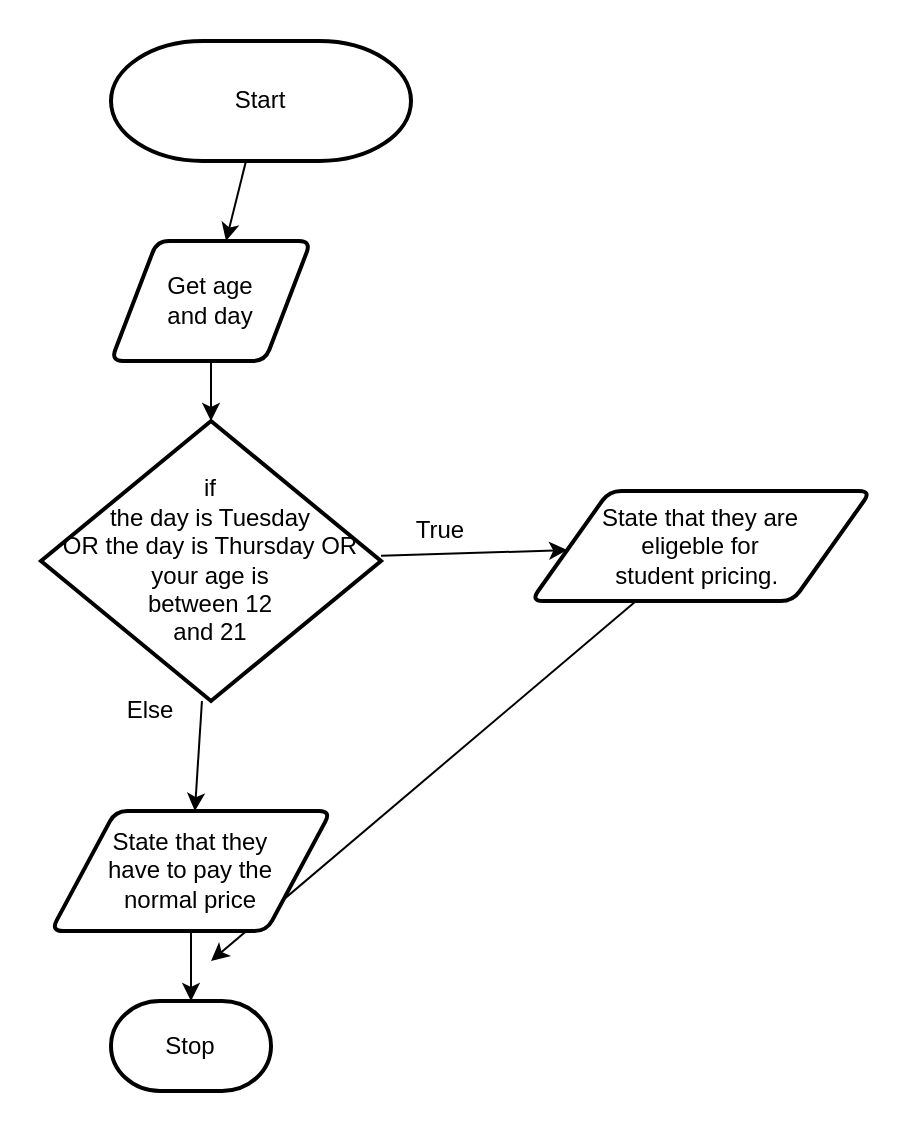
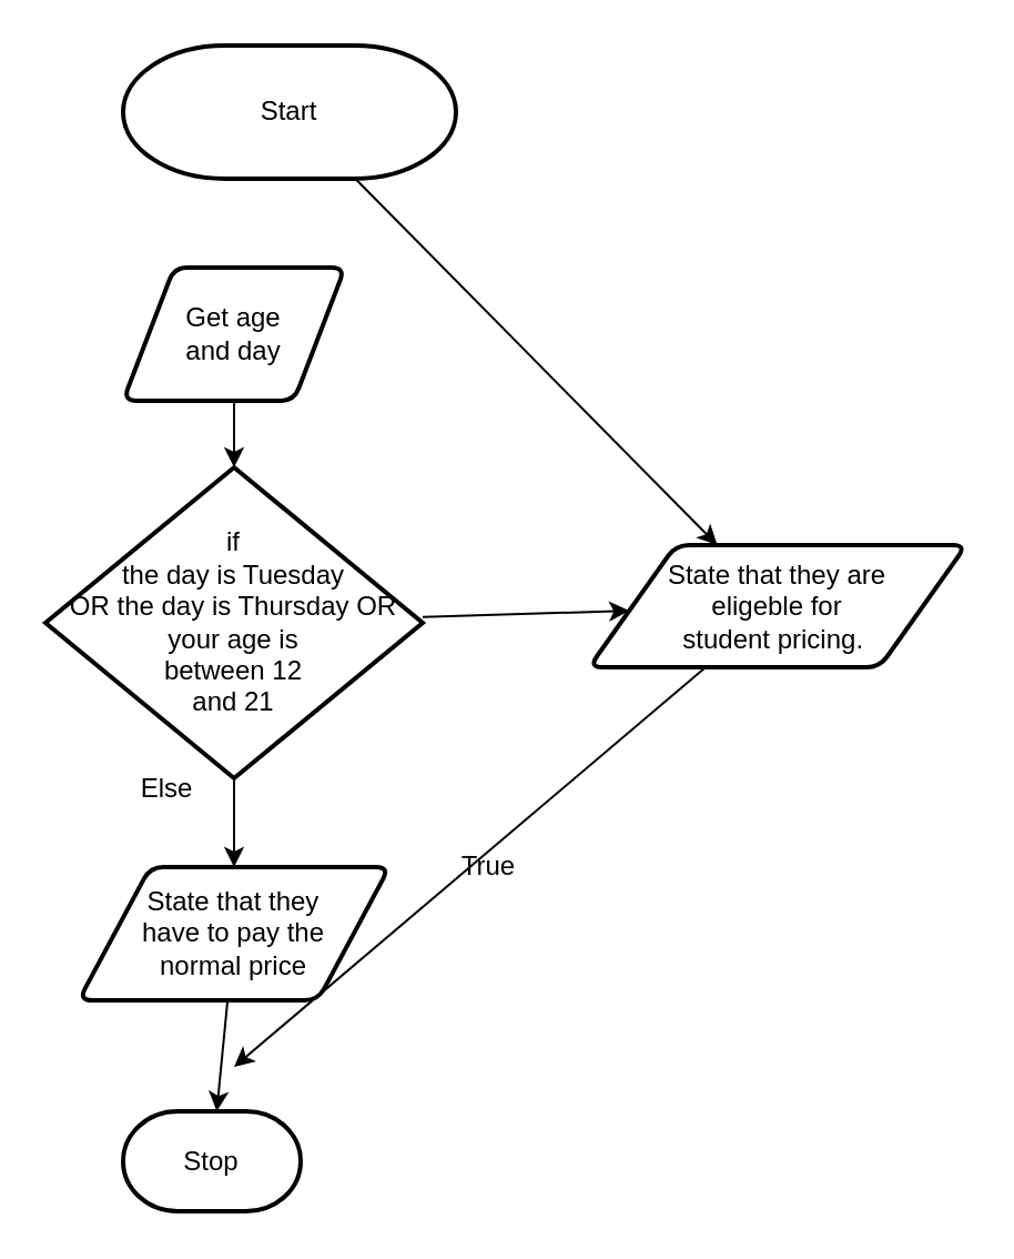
  <mxCell id="0" />
  <mxCell id="1" parent="0" />
- <mxCell id="2" style="edgeStyle=none;html=1;" parent="1" source="3" target="6" edge="1"><mxGeometry relative="1" as="geometry" /></mxCell>
+ <mxCell id="2" style="edgeStyle=none;html=1;" parent="1" source="3" target="11" edge="1"><mxGeometry relative="1" as="geometry" /></mxCell>
  <mxCell id="3" value="Start" style="strokeWidth=2;html=1;shape=mxgraph.flowchart.terminator;whiteSpace=wrap;" parent="1" vertex="1"><mxGeometry x="55" y="20" width="150" height="60" as="geometry" /></mxCell>
  <mxCell id="4" value="Stop" style="strokeWidth=2;html=1;shape=mxgraph.flowchart.terminator;whiteSpace=wrap;" parent="1" vertex="1"><mxGeometry x="55" y="500" width="80" height="45" as="geometry" /></mxCell>
  <mxCell id="5" style="edgeStyle=none;html=1;exitX=0.5;exitY=1;exitDx=0;exitDy=0;" parent="1" source="6" target="9" edge="1"><mxGeometry relative="1" as="geometry" /></mxCell>
  <mxCell id="6" value="Get age &lt;br&gt;and day" style="shape=parallelogram;html=1;strokeWidth=2;perimeter=parallelogramPerimeter;whiteSpace=wrap;rounded=1;arcSize=12;size=0.23;" parent="1" vertex="1"><mxGeometry x="55" y="120" width="100" height="60" as="geometry" /></mxCell>
  <mxCell id="7" style="edgeStyle=none;html=1;" parent="1" source="9" target="11" edge="1"><mxGeometry relative="1" as="geometry" /></mxCell>
  <mxCell id="8" style="edgeStyle=none;html=1;" parent="1" source="9" target="13" edge="1"><mxGeometry relative="1" as="geometry" /></mxCell>
  <mxCell id="9" value="if&lt;br&gt;the day is Tuesday&lt;br&gt;OR the day is Thursday OR &lt;br&gt;your age is &lt;br&gt;between 12 &lt;br&gt;and 21" style="strokeWidth=2;html=1;shape=mxgraph.flowchart.decision;whiteSpace=wrap;" parent="1" vertex="1"><mxGeometry x="20" y="210" width="170" height="140" as="geometry" /></mxCell>
  <mxCell id="10" style="edgeStyle=none;html=1;" parent="1" source="11" edge="1"><mxGeometry relative="1" as="geometry"><mxPoint x="105" y="480" as="targetPoint" /></mxGeometry></mxCell>
  <mxCell id="11" value="State that they are &lt;br&gt;eligeble for &lt;br&gt;student pricing.&amp;nbsp;" style="shape=parallelogram;html=1;strokeWidth=2;perimeter=parallelogramPerimeter;whiteSpace=wrap;rounded=1;arcSize=12;size=0.23;" parent="1" vertex="1"><mxGeometry x="265" y="245" width="170" height="55" as="geometry" /></mxCell>
  <mxCell id="12" style="edgeStyle=none;html=1;" parent="1" source="13" target="4" edge="1"><mxGeometry relative="1" as="geometry" /></mxCell>
- <mxCell id="13" value="State that they &lt;br&gt;have to pay the &lt;br&gt;normal price" style="shape=parallelogram;html=1;strokeWidth=2;perimeter=parallelogramPerimeter;whiteSpace=wrap;rounded=1;arcSize=12;size=0.23;" parent="1" vertex="1"><mxGeometry x="25" y="405" width="140" height="60" as="geometry" /></mxCell>
- <mxCell id="14" value="True" style="text;html=1;strokeColor=none;fillColor=none;align=center;verticalAlign=middle;whiteSpace=wrap;rounded=0;" parent="1" vertex="1"><mxGeometry x="190" y="250" width="60" height="30" as="geometry" /></mxCell>
+ <mxCell id="13" value="State that they &lt;br&gt;have to pay the &lt;br&gt;normal price" style="shape=parallelogram;html=1;strokeWidth=2;perimeter=parallelogramPerimeter;whiteSpace=wrap;rounded=1;arcSize=12;size=0.23;" parent="1" vertex="1"><mxGeometry x="35" y="390" width="140" height="60" as="geometry" /></mxCell>
+ <mxCell id="14" value="True" style="text;html=1;strokeColor=none;fillColor=none;align=center;verticalAlign=middle;whiteSpace=wrap;rounded=0;" parent="1" vertex="1"><mxGeometry x="190" y="375" width="60" height="30" as="geometry" /></mxCell>
  <mxCell id="15" value="Else" style="text;html=1;strokeColor=none;fillColor=none;align=center;verticalAlign=middle;whiteSpace=wrap;rounded=0;" parent="1" vertex="1"><mxGeometry x="45" y="340" width="60" height="30" as="geometry" /></mxCell>
